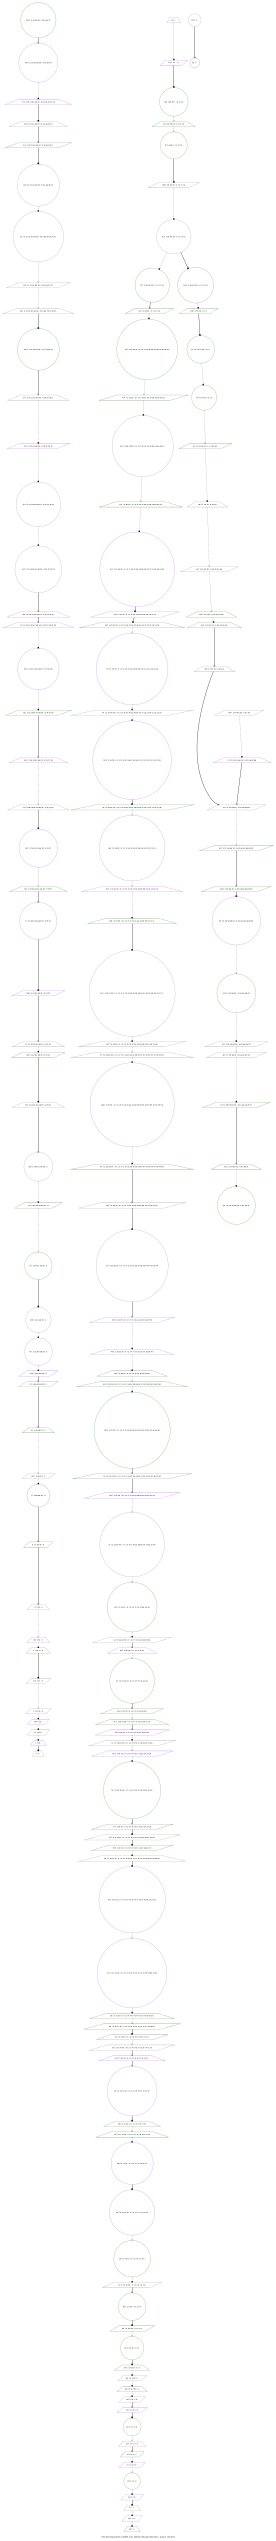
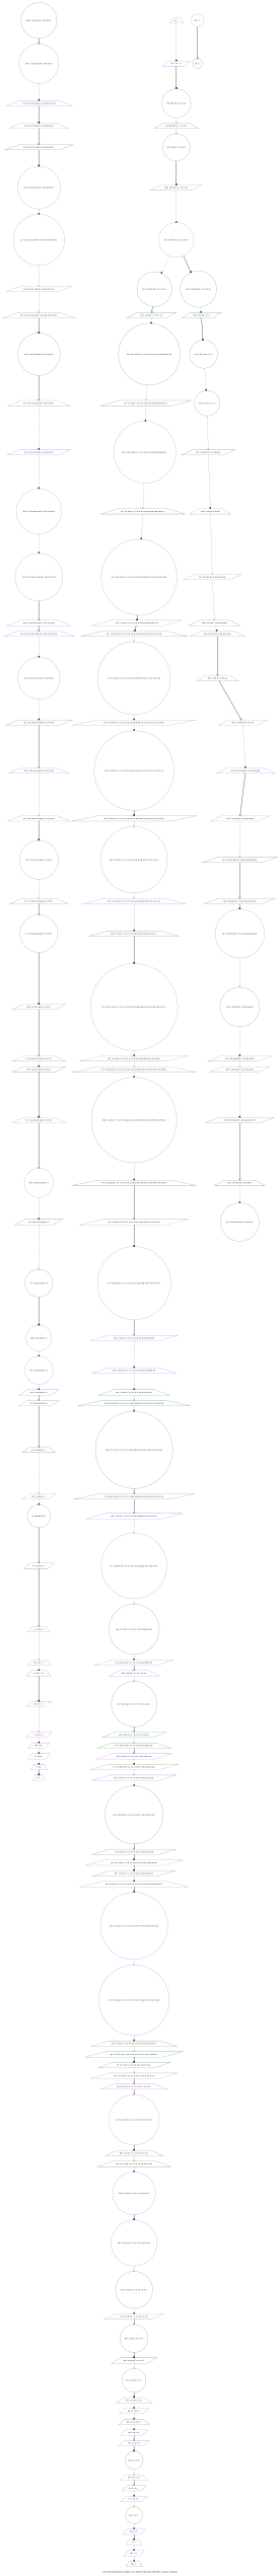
  digraph {
    fontname="Fira Sans"
    label="Tree-decomposition of width 6 for register allocator (function _queue_remove)"
    node [color=darkgreen fontname="Fira Sans" shape=parallelogram]
    edge [arrowhead=box fontname="Fira Sans" style=dashed]
    n1 [color=gray40 label="0 | : " shape=trapezium]
    n2 [color=purple label="1 | 73 : " shape=trapezium]
    n3 [color=gray40 label="2 | 72 73 : "]
    n4 [color=purple label="3 | 71 72 : 0 "]
    n5 [color=purple label="144 | 72 : "]
    n6 [label="4 | 70 71 : 0 " shape=trapezium]
    n7 [color=gray40 label="143 | 71 : 0 "]
    n8 [color=gray40 label="5 | 2 70 : 0 " shape=trapezium]
    n9 [color=purple label="142 | 70 : 0 " shape=trapezium]
    n10 [label="6 | 2 69 70 : 0 "]
    n11 [label="7 | 2 68 69 70 : 0 " shape=circle]
    n12 [label="8 | 2 67 68 70 : 0 " shape=trapezium]
    n13 [color=gray40 label="141 | 2 68 70 : 0 "]
    n14 [color=gray40 label="9 | 2 66 67 68 70 : 0 "]
    n15 [color=purple label="10 | 2 65 66 68 70 : 0 " shape=circle]
    n16 [color=purple label="140 | 2 66 68 70 : 0 "]
    n17 [label="11 | 2 64 65 68 70 : 0 " shape=circle]
    n18 [color=gray40 label="139 | 2 65 68 70 : 0 " shape=circle]
    n19 [label="12 | 2 63 64 65 68 70 : 0 "]
    n20 [color=gray40 label="13 | 2 62 63 65 68 70 : 0 74 75 " shape=trapezium]
    n21 [color=gray40 label="138 | 2 63 65 68 70 : 0 " shape=circle]
    n22 [color=gray40 label="14 | 2 61 62 65 68 70 : 0 74 75 " shape=trapezium]
    n23 [label="137 | 2 62 65 68 70 : 0 74 75 "]
    n24 [color=purple label="15 | 2 60 61 65 68 70 : 0 74 75 " shape=circle]
    n25 [color=purple label="136 | 2 61 65 68 70 : 0 74 75 "]
    n26 [label="16 | 2 59 60 61 65 68 70 : 0 74 75 " shape=trapezium]
    n27 [color=gray40 label="17 | 2 58 59 61 65 68 70 : 0 74 75 78 " shape=trapezium]
    n28 [color=purple label="135 | 2 59 61 65 68 70 : 0 74 75 " shape=circle]
    n29 [label="18 | 2 57 58 61 65 68 70 : 0 74 75 78 "]
    n30 [color=purple label="134 | 2 58 61 65 68 70 : 0 74 75 78 " shape=trapezium]
    n31 [color=purple label="19 | 2 56 57 61 65 68 70 : 0 74 75 76 77 78 " shape=trapezium]
    n32 [color=purple label="133 | 2 57 61 65 68 70 : 0 74 75 78 " shape=circle]
    n33 [color=gray40 label="20 | 2 55 56 61 65 68 70 : 0 74 75 76 77 " shape=circle]
    n34 [color=purple label="132 | 2 56 61 65 68 70 : 0 74 75 76 77 " shape=trapezium]
    n35 [color=gray40 label="21 | 2 54 55 65 68 70 : 0 74 75 76 77 " shape=trapezium]
    n36 [color=purple label="131 | 2 55 65 68 70 : 0 74 75 76 77 "]
    n37 [color=gray40 label="145 | 2 55 61 65 68 70 : 0 74 75 76 77 " shape=circle]
    n38 [color=gray40 label="22 | 2 53 54 65 68 70 : 0 65 66 74 75 76 77 " shape=trapezium]
    n39 [label="130 | 2 54 65 68 70 : 0 74 75 76 77 " shape=circle]
    n40 [color=gray40 label="23 | 2 52 53 65 68 70 : 0 65 66 72 73 74 75 " shape=circle]
    n41 [color=gray40 label="129 | 2 53 65 68 70 : 0 65 66 74 75 "]
    n42 [label="24 | 2 51 52 65 68 70 : 0 65 66 72 73 "]
    n43 [color=gray40 label="128 | 2 52 65 68 70 : 0 65 66 72 73 " shape=circle]
    n44 [color=purple label="25 | 2 50 51 65 68 70 : 0 65 66 71 72 73 " shape=trapezium]
    n45 [color=gray40 label="127 | 2 51 65 68 70 : 0 65 66 72 73 " shape=trapezium]
    n46 [label="26 | 2 49 50 68 70 : 0 65 66 71 " shape=circle]
    n47 [label="126 | 2 50 68 70 : 0 65 66 71 " shape=circle]
    n48 [color=purple label="146 | 2 50 65 68 70 : 0 65 66 71 " shape=circle]
    n49 [label="27 | 2 48 49 68 70 : 0 65 66 69 70 71 "]
    n50 [label="125 | 2 49 68 70 : 0 65 66 71 " shape=trapezium]
    n51 [color=gray40 label="28 | 2 47 48 68 70 : 0 65 66 69 70 "]
    n52 [color=gray40 label="124 | 2 48 68 70 : 0 65 66 69 70 "]
    n53 [color=purple label="29 | 2 46 47 68 70 : 0 65 66 67 68 69 70 " shape=circle]
    n54 [label="123 | 2 47 68 70 : 0 65 66 69 70 " shape=circle]
    n55 [label="30 | 2 45 46 68 70 : 0 65 66 67 68 69 70 "]
    n56 [label="122 | 2 46 68 70 : 0 65 66 67 68 69 70 "]
    n57 [color=purple label="31 | 2 44 45 68 70 : 0 65 66 67 68 " shape=trapezium]
    n58 [color=gray40 label="121 | 2 45 68 70 : 0 65 66 67 68 "]
    n59 [label="32 | 2 43 44 70 : 0 63 64 65 66 " shape=trapezium]
    n60 [color=gray40 label="120 | 2 44 70 : 0 65 66 " shape=trapezium]
    n61 [color=gray40 label="147 | 2 44 68 70 : 0 65 66 "]
    n62 [color=gray40 label="33 | 2 42 43 70 : 0 63 64 65 66 "]
    n63 [label="119 | 2 43 70 : 0 63 64 65 66 " shape=trapezium]
    n64 [label="34 | 2 41 42 70 : 0 1 2 63 64 "]
    n65 [color=gray40 label="118 | 2 42 70 : 0 63 64 " shape=trapezium]
    n66 [label="35 | 2 40 41 70 : 0 1 2 " shape=circle]
    n67 [label="117 | 2 41 70 : 0 1 2 " shape=circle]
    n68 [label="36 | 38 39 40 : 1 2 15 16 " shape=trapezium]
    n69 [label="77 | 38 40 : 1 2 15 16 " shape=circle]
    n70 [color=gray40 label="148 | 38 40 70 : 0 1 2 15 16 "]
    n71 [label="37 | 2 37 38 70 : 0 1 2 15 16 35 36 37 38 59 60 61 62 " shape=circle]
    n72 [label="114 | 2 37 70 : 0 1 2 15 16 35 36 37 38 59 60 61 62 "]
    n73 [color=gray40 label="38 | 2 36 37 70 : 0 1 2 15 16 35 36 37 38 59 60 61 62 " shape=circle]
    n74 [label="113 | 2 36 70 : 0 1 2 15 16 35 36 37 38 59 60 61 62 " shape=trapezium]
    n75 [color=purple label="39 | 2 35 36 70 : 0 1 2 15 16 35 36 37 38 49 50 51 52 59 60 61 62 " shape=circle]
    n76 [color=gray40 label="112 | 2 35 70 : 0 1 2 15 16 35 36 37 38 49 50 51 52 "]
    n77 [label="40 | 2 34 35 70 : 0 1 2 15 16 35 36 37 38 49 50 51 52 55 56 57 58 " shape=trapezium]
    n78 [color=purple label="111 | 2 34 70 : 0 1 2 15 16 35 36 37 38 49 50 51 52 55 56 57 58 " shape=circle]
    n79 [color=gray40 label="41 | 2 33 34 70 : 0 1 2 15 16 35 36 37 38 49 50 51 52 53 54 55 56 57 58 "]
    n80 [color=purple label="110 | 2 33 70 : 0 1 2 15 16 35 36 37 38 49 50 51 52 53 54 55 56 57 58 " shape=circle]
    n81 [label="42 | 2 32 33 70 : 0 1 2 15 16 35 36 37 38 49 50 51 52 53 54 55 56 57 58 "]
    n82 [color=purple label="109 | 2 32 70 : 0 1 2 15 16 35 36 37 38 49 50 51 52 53 54 " shape=circle]
    n83 [color=purple label="43 | 2 31 32 70 : 0 1 2 3 4 15 16 35 36 37 38 49 50 51 52 53 54 " shape=trapezium]
    n84 [label="108 | 2 31 70 : 0 1 2 3 4 15 16 35 36 37 38 49 50 51 52 " shape=trapezium]
    n85 [color=gray40 label="44 | 2 30 31 70 : 0 1 2 3 4 15 16 35 36 37 38 39 40 45 46 47 48 49 50 51 52 " shape=circle]
    n86 [color=gray40 label="107 | 2 30 70 : 0 1 2 3 4 15 16 35 36 37 38 39 40 45 46 47 48 "]
    n87 [color=gray40 label="45 | 2 29 30 70 : 0 1 2 3 4 15 16 35 36 37 38 39 40 41 42 43 44 45 46 47 48 " shape=trapezium]
    n88 [color=purple label="106 | 2 29 70 : 0 1 2 3 4 15 16 35 36 37 38 39 40 41 42 43 44 45 46 47 48 " shape=circle]
    n89 [label="46 | 2 28 29 70 : 0 1 2 3 4 15 16 35 36 37 38 39 40 41 42 43 44 45 46 47 48 " shape=trapezium]
    n90 [color=gray40 label="105 | 2 28 70 : 0 1 2 3 4 15 16 35 36 37 38 39 40 41 42 43 44 "]
    n91 [color=gray40 label="47 | 2 27 28 70 : 0 1 2 3 4 15 16 35 36 37 38 39 40 41 42 43 44 " shape=circle]
    n92 [color=purple label="104 | 2 27 70 : 0 1 2 3 4 15 16 35 36 37 38 39 40 "]
    n93 [color=purple label="48 | 2 26 27 70 : 0 1 2 3 4 15 16 35 36 37 38 39 40 " shape=trapezium]
    n94 [label="103 | 2 26 70 : 0 1 2 3 4 15 16 35 36 37 38 " shape=trapezium]
    n95 [label="49 | 2 25 26 70 : 0 1 2 3 4 15 16 27 28 29 30 31 32 33 34 35 36 37 38 " shape=trapezium]
    n96 [label="102 | 2 25 70 : 0 1 2 3 4 15 16 27 28 29 30 31 32 33 34 35 36 37 38 " shape=circle]
    n97 [label="50 | 2 24 25 70 : 0 1 2 3 4 15 16 27 28 29 30 31 32 33 34 35 36 37 38 "]
    n98 [color=purple label="101 | 2 24 70 : 0 1 2 3 4 15 16 27 28 29 30 31 32 33 34 "]
    n99 [color=gray40 label="51 | 2 23 24 70 : 0 1 2 3 4 15 16 27 28 29 30 31 32 33 34 " shape=circle]
    n100 [label="100 | 2 23 70 : 0 1 2 3 4 15 16 27 28 29 30 " shape=circle]
    n101 [color=gray40 label="52 | 2 22 23 70 : 0 1 2 3 4 15 16 27 28 29 30 "]
    n102 [color=purple label="99 | 2 22 70 : 0 1 2 3 4 15 16 " shape=trapezium]
    n103 [label="53 | 2 21 22 70 : 0 1 2 3 4 15 16 25 26 " shape=circle]
    n104 [label="98 | 2 21 70 : 0 1 2 3 4 15 16 25 26 "]
    n105 [label="54 | 2 20 21 70 : 0 1 2 3 4 15 16 23 24 25 26 " shape=trapezium]
    n106 [color=purple label="97 | 2 20 70 : 0 1 2 3 4 15 16 23 24 25 26 "]
    n107 [color=gray40 label="55 | 2 19 20 70 : 0 1 2 3 4 9 10 15 16 23 24 25 26 "]
    n108 [color=purple label="96 | 2 19 70 : 0 1 2 3 4 9 10 15 16 23 24 25 26 "]
    n109 [label="56 | 2 18 19 70 : 0 1 2 3 4 9 10 15 16 23 24 25 26 " shape=circle]
    n110 [label="95 | 2 18 70 : 0 1 2 3 4 9 10 15 16 23 24 25 26 "]
    n111 [color=gray40 label="57 | 2 17 18 70 : 0 1 2 3 4 9 10 15 16 21 22 23 24 25 26 "]
    n112 [label="94 | 2 17 70 : 0 1 2 3 4 9 10 15 16 21 22 23 24 "]
    n113 [color=gray40 label="58 | 2 16 17 70 : 0 1 2 3 4 9 10 13 14 15 16 17 18 19 20 21 22 23 24 " shape=trapezium]
    n114 [color=purple label="93 | 2 16 70 : 0 1 2 3 4 9 10 13 14 15 16 17 18 19 20 21 22 " shape=circle]
    n115 [color=purple label="59 | 2 15 16 70 : 0 1 2 3 4 9 10 13 14 15 16 17 18 19 20 21 22 " shape=circle]
    n116 [label="92 | 2 15 70 : 0 1 2 3 4 9 10 13 14 15 16 17 18 19 20 " shape=trapezium]
    n117 [label="60 | 2 14 15 70 : 0 1 2 3 4 9 10 13 14 15 16 17 18 19 20 "]
    n118 [label="91 | 2 14 70 : 0 1 2 3 4 9 10 13 14 15 16 "]
    n119 [color=gray40 label="61 | 2 13 14 70 : 0 1 2 3 4 9 10 11 12 13 14 15 16 "]
    n120 [color=purple label="90 | 2 13 70 : 0 1 2 3 4 9 10 11 12 13 14 " shape=trapezium]
    n121 [color=purple label="62 | 2 12 13 70 : 0 1 2 3 4 9 10 11 12 13 14 " shape=circle]
    n122 [label="89 | 2 12 70 : 0 1 2 3 4 9 10 11 12 " shape=trapezium]
    n123 [label="63 | 2 11 12 70 : 0 1 2 3 4 5 6 7 8 9 10 11 12 " shape=trapezium]
    n124 [color=purple label="88 | 2 11 70 : 0 1 2 3 4 5 6 7 8 9 10 " shape=circle]
    n125 [color=purple label="64 | 2 10 11 70 : 0 1 2 3 4 5 6 7 8 9 10 " shape=circle]
    n126 [label="87 | 2 10 70 : 0 1 2 3 4 5 6 7 8 " shape=circle]
    n127 [color=gray40 label="65 | 2 9 10 70 : 0 1 2 3 4 5 6 7 8 "]
    n128 [label="86 | 2 9 70 : 0 1 2 3 4 " shape=circle]
    n129 [label="66 | 2 8 9 70 : 0 1 2 3 4 "]
    n130 [label="85 | 2 8 70 : 0 1 2 " shape=circle]
    n131 [label="67 | 2 7 8 70 : 0 1 2 " shape=trapezium]
    n132 [color=gray40 label="84 | 2 7 70 : 0 "]
    n133 [label="68 | 2 6 7 70 : 0 " shape=trapezium]
    n134 [color=gray40 label="83 | 2 6 7 : 0 "]
    n135 [color=purple label="69 | 2 5 6 7 : 0 "]
    n136 [label="82 | 2 5 7 : 0 " shape=circle]
    n137 [color=gray40 label="70 | 2 4 5 7 : 0 " shape=trapezium]
    n138 [label="81 | 2 4 7 : "]
    n139 [color=purple label="71 | 2 3 4 7 : "]
    n140 [label="151 | 2 4 7 : " shape=circle]
    n141 [color=purple label="152 | 2 7 : "]
    n142 [color=purple label="72 | 1 2 : "]
    n143 [label="79 | 1 : " shape=trapezium]
    n144 [color=gray40 label="153 | 1 : " shape=circle]
    n145 [label="78 | : " shape=circle]
    n146 [color=gray40 label="74 | 2 38 40 70 : 0 1 2 15 16 " shape=circle]
    n147 [label="75 | 2 38 40 70 : 0 1 2 15 16 " shape=circle]
    n148 [label="154 | 2 38 40 70 : 0 1 2 15 16 " shape=circle]
    n149 [label="115 | 2 38 70 : 0 1 2 15 16 "]
    n150 [label="116 | 2 40 70 : 0 1 2 "]
    n151 [color=purple label="76 | : " shape=trapezium]
    n152 [color=purple label="150 | 40 : 1 2 "]
    n153 [label="149 | 39 40 : 1 2 15 16 " shape=circle]
    n154 [color=gray40 label="80 | 2 : " shape=trapezium]
    n2 -> n1 [style=bold]
    n3 -> n2
    n4 -> n5
    n5 -> n3
    n6 -> n7 [style=bold]
    n7 -> n4 [arrowhead=odot]
    n8 -> n9 [arrowhead=odot]
    n9 -> n6
    n10 -> n8 [arrowhead=odot style=bold]
    n11 -> n10 [arrowhead=odot style=bold]
    n12 -> n13 [arrowhead=odot]
    n13 -> n11
    n14 -> n12 [arrowhead=odot style=bold]
    n15 -> n16
    n16 -> n14 [arrowhead=odot style=bold]
    n17 -> n18 [style=bold]
    n18 -> n15
    n19 -> n17 [arrowhead=odot]
    n20 -> n21 [arrowhead=odot style=bold]
    n21 -> n19
    n22 -> n23
    n23 -> n20 [style=bold]
    n24 -> n25 [style=bold]
    n25 -> n22 [arrowhead=odot style=bold]
    n26 -> n24 [arrowhead=odot style=bold]
    n27 -> n28 [style=bold]
    n28 -> n26 [arrowhead=odot]
    n29 -> n30 [arrowhead=odot style=bold]
    n30 -> n27 [arrowhead=odot]
    n31 -> n32
    n32 -> n29
    n33 -> n34 [arrowhead=odot style=bold]
    n34 -> n31 [arrowhead=odot style=bold]
    n35 -> n36
    n36 -> n37
    n37 -> n33
    n38 -> n39 [style=bold]
    n39 -> n35 [arrowhead=odot style=bold]
    n40 -> n41 [arrowhead=odot]
    n41 -> n38 [arrowhead=odot]
    n42 -> n43 [style=bold]
    n43 -> n40
    n44 -> n45 [style=bold]
    n45 -> n42 [arrowhead=odot style=bold]
    n47 -> n48 [arrowhead=odot style=bold]
    n48 -> n44
    n49 -> n50 [arrowhead=odot style=bold]
    n50 -> n46
    n51 -> n52 [arrowhead=odot]
    n52 -> n49
    n53 -> n54 [arrowhead=odot]
    n54 -> n51
    n55 -> n56 [arrowhead=odot style=bold]
    n56 -> n53 [style=bold]
    n57 -> n58 [arrowhead=odot style=bold]
    n58 -> n55 [arrowhead=odot]
    n59 -> n60 [arrowhead=odot style=bold]
-   n60 -> n58 [arrowhead=odot style=bold]
+   n60 -> n61 [arrowhead=odot style=bold]
    n61 -> n57
    n62 -> n63 [arrowhead=odot]
    n63 -> n59
    n64 -> n65
    n65 -> n62 [arrowhead=odot]
    n66 -> n67
    n67 -> n64 [arrowhead=odot]
    n68 -> n69 [arrowhead=odot]
    n69 -> n70 [style=bold]
    n70 -> n146
    n71 -> n72 [arrowhead=odot]
    n72 -> n73
    n73 -> n74 [arrowhead=odot]
    n74 -> n75
    n75 -> n76 [style=bold]
    n76 -> n77 [style=bold]
    n77 -> n78 [arrowhead=odot]
    n78 -> n79
    n79 -> n80
    n80 -> n81 [style=bold]
    n81 -> n82 [arrowhead=odot]
    n82 -> n83 [arrowhead=odot]
    n83 -> n84
    n84 -> n85 [style=bold]
    n85 -> n86
    n86 -> n87 [arrowhead=odot]
    n87 -> n88
    n88 -> n89
    n89 -> n90 [arrowhead=odot style=bold]
    n90 -> n91 [style=bold]
    n91 -> n92 [arrowhead=odot style=bold]
    n92 -> n93
    n93 -> n94
    n94 -> n95 [arrowhead=odot]
    n95 -> n96
    n96 -> n97 [arrowhead=odot style=bold]
    n97 -> n98 [arrowhead=odot style=bold]
    n98 -> n99 [arrowhead=odot]
    n99 -> n100 [arrowhead=odot]
    n100 -> n101
    n101 -> n102 [arrowhead=odot style=bold]
    n102 -> n103 [arrowhead=odot]
    n103 -> n104 [arrowhead=odot style=bold]
    n104 -> n105 [arrowhead=odot]
    n105 -> n106 [arrowhead=odot style=bold]
    n106 -> n107
    n107 -> n108 [arrowhead=odot]
    n108 -> n109
    n109 -> n110 [arrowhead=odot style=bold]
    n110 -> n111 [style=bold]
    n111 -> n112 [style=bold]
    n112 -> n113
    n113 -> n114 [style=bold]
    n114 -> n115 [arrowhead=odot]
    n115 -> n116
    n116 -> n117 [arrowhead=odot]
    n117 -> n118 [style=bold]
    n118 -> n119 [arrowhead=odot]
    n119 -> n120 [arrowhead=odot style=bold]
    n120 -> n121 [arrowhead=odot style=bold]
    n121 -> n122 [style=bold]
    n122 -> n123 [arrowhead=odot]
    n123 -> n124
    n124 -> n125 [style=bold]
    n125 -> n126 [arrowhead=odot]
    n126 -> n127
    n127 -> n128 [arrowhead=odot style=bold]
    n128 -> n129 [style=bold]
    n129 -> n130 [arrowhead=odot]
    n130 -> n131 [style=bold]
    n131 -> n132
    n132 -> n133
    n133 -> n134
    n134 -> n135 [arrowhead=odot style=bold]
    n135 -> n136 [style=bold]
    n136 -> n137 [arrowhead=odot]
    n137 -> n138 [arrowhead=odot style=bold]
    n138 -> n139
    n139 -> n140 [arrowhead=odot]
    n140 -> n141
    n141 -> n154 [style=bold]
    n142 -> n143
    n144 -> n145 [arrowhead=odot style=bold]
    n146 -> n147
    n146 -> n148 [style=bold]
    n147 -> n149 [arrowhead=odot style=bold]
    n148 -> n150
    n149 -> n71
    n150 -> n66 [style=bold]
    n151 -> n152
    n152 -> n153 [style=bold]
    n153 -> n68 [arrowhead=odot]
    n154 -> n142
  }
